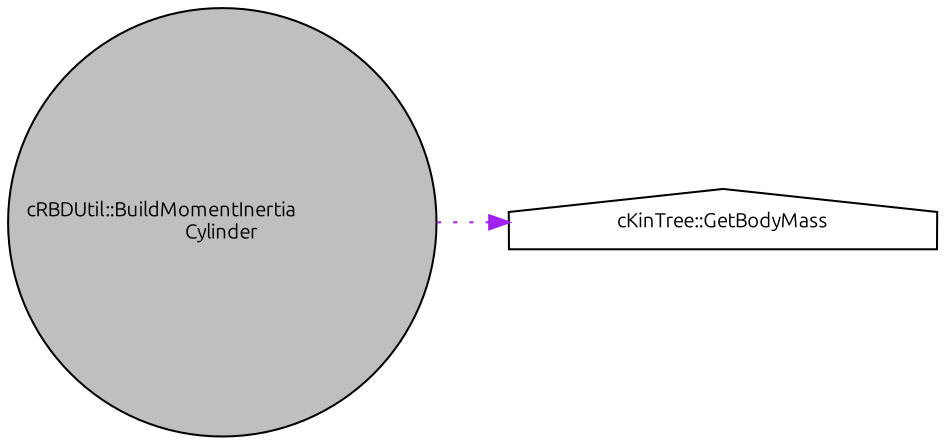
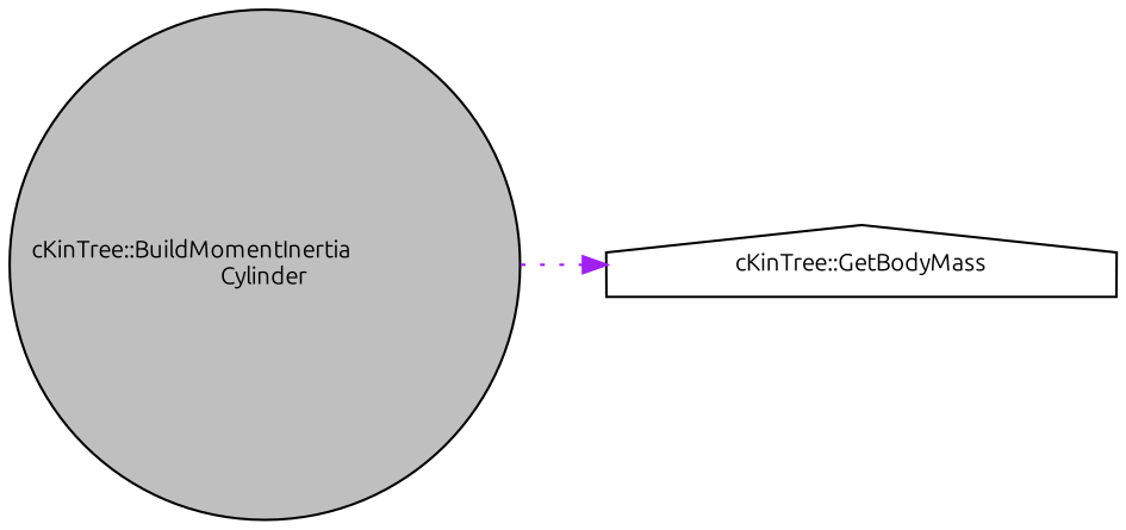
  digraph {
    rankdir=LR
    fontname=Ubuntu
    node [color=black fontname=Ubuntu fontsize=10 style=filled]
-   n1 [fillcolor=grey75 fontcolor=black height=0.2 label="cRBDUtil::BuildMomentInertia\lCylinder" shape=circle width=0.4]
+   n1 [fillcolor=grey75 fontcolor=black height=0.2 label="cKinTree::BuildMomentInertia\lCylinder" shape=circle width=0.4]
    n2 [fillcolor=white height=0.2 label="cKinTree::GetBodyMass" shape=house width=0.4]
    n1 -> n2 [color=purple fontname=Ubuntu fontsize=10 labelfontname=Helvetica labelfontsize=10 style=dotted]
  }
